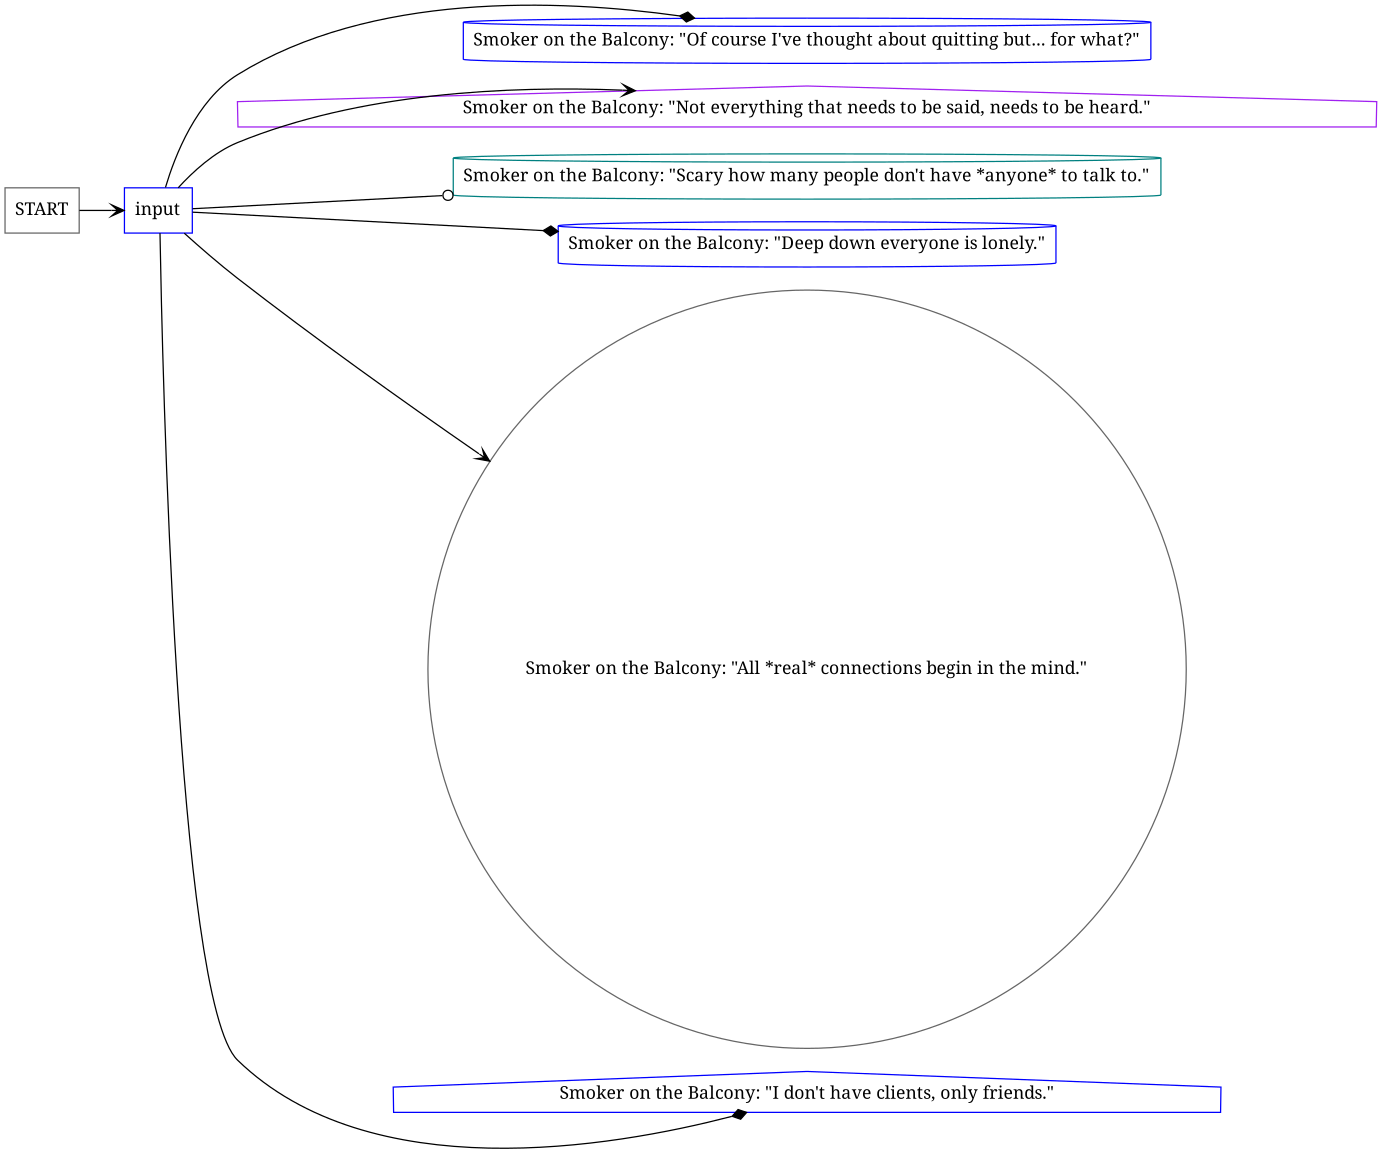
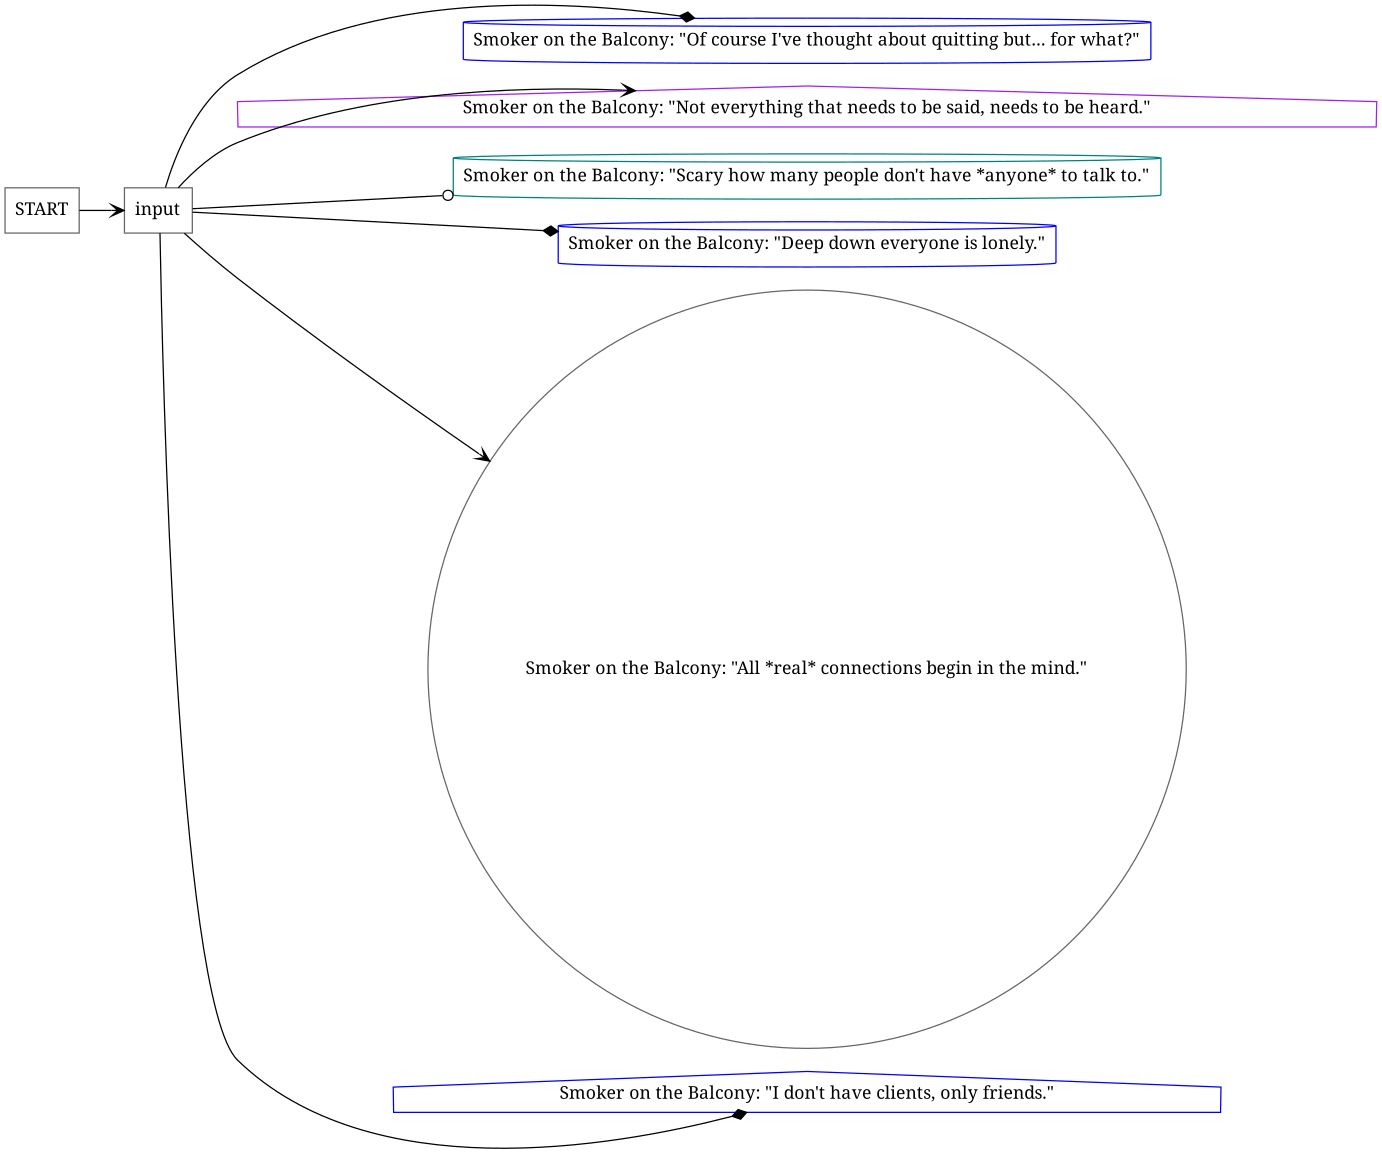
  digraph {
    rankdir=LR
    fontname="Noto Serif"
    node [color=blue shape=cylinder fontname="Noto Serif"]
    edge [arrowhead=vee fontname="Noto Serif"]
    n1 [label=START color=gray40 shape=box]
-   n2 [label=input shape=box]
+   n2 [label=input color=gray40 shape=box]
    n3 [label="Smoker on the Balcony: \"Of course I've thought about quitting but... for what?\""]
    n4 [label="Smoker on the Balcony: \"Not everything that needs to be said, needs to be heard.\"" color=purple shape=house]
    n5 [label="Smoker on the Balcony: \"Scary how many people don't have *anyone* to talk to.\"" color=teal]
    n6 [label="Smoker on the Balcony: \"Deep down everyone is lonely.\""]
    n7 [label="Smoker on the Balcony: \"All *real* connections begin in the mind.\"" color=gray40 shape=circle]
    n8 [label="Smoker on the Balcony: \"I don't have clients, only friends.\"" shape=house]
    n1 -> n2
    n2 -> n3 [arrowhead=diamond]
    n2 -> n4
    n2 -> n5 [arrowhead=odot]
    n2 -> n6 [arrowhead=diamond]
    n2 -> n7
    n2 -> n8 [arrowhead=diamond]
  }
